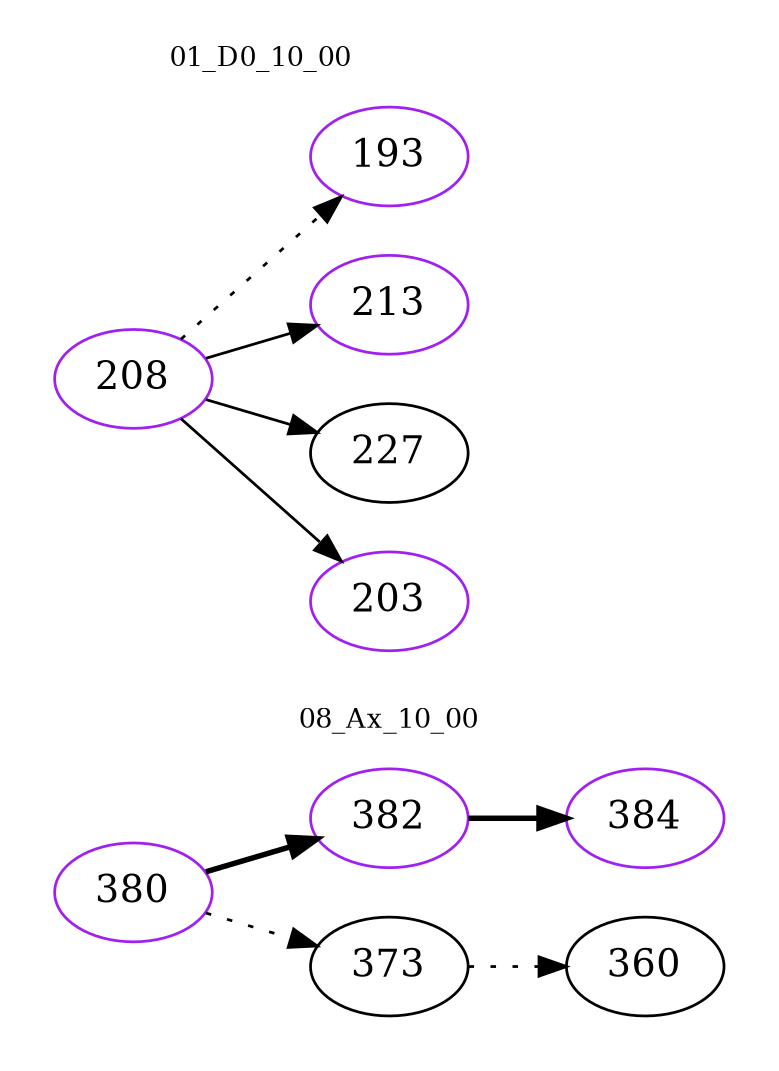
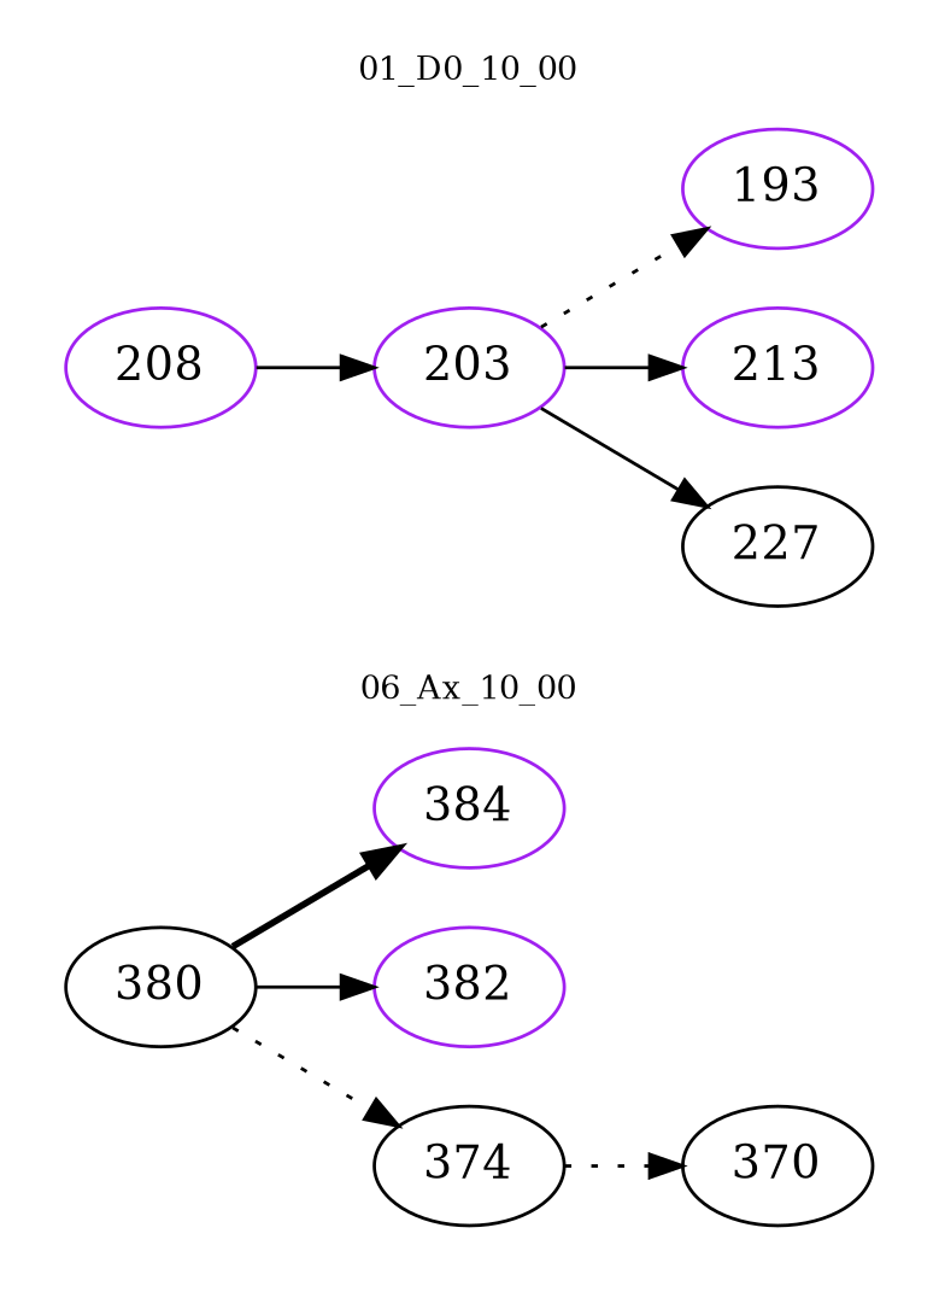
  digraph {
    rankdir=LR
    node [color=purple]
    edge [color=black style=dotted]
-   n1 [label=380]
-   n2 [color=black label=373]
+   n1 [color=black label=380]
+   n2 [color=black label=374]
    n3 [label=382]
    n4 [label=384]
-   n5 [color=black label=360]
+   n5 [color=black label=370]
    n6 [label=208]
    n7 [label=203]
    n8 [color=black label=227]
    n9 [label=213]
    n10 [label=193]
    subgraph cluster_1 {
      color=white
      fontsize=10
-     label="08_Ax_10_00"
+     label="06_Ax_10_00"
      n1
      n2
      n3
      n4
      n5
    }
    subgraph cluster_2 {
      color=white
      fontsize=10
      label="01_D0_10_00"
      n6
      n7
      n8
      n9
      n10
    }
    n1 -> n2
-   n1 -> n3 [style=bold]
-   n3 -> n4 [style=bold]
+   n1 -> n3 [style=solid]
+   n1 -> n4 [style=bold]
    n2 -> n5
    n6 -> n7 [style=solid]
-   n6 -> n8 [style=solid]
-   n6 -> n9 [style=solid]
-   n6 -> n10
+   n7 -> n8 [style=solid]
+   n7 -> n9 [style=solid]
+   n7 -> n10
  }
